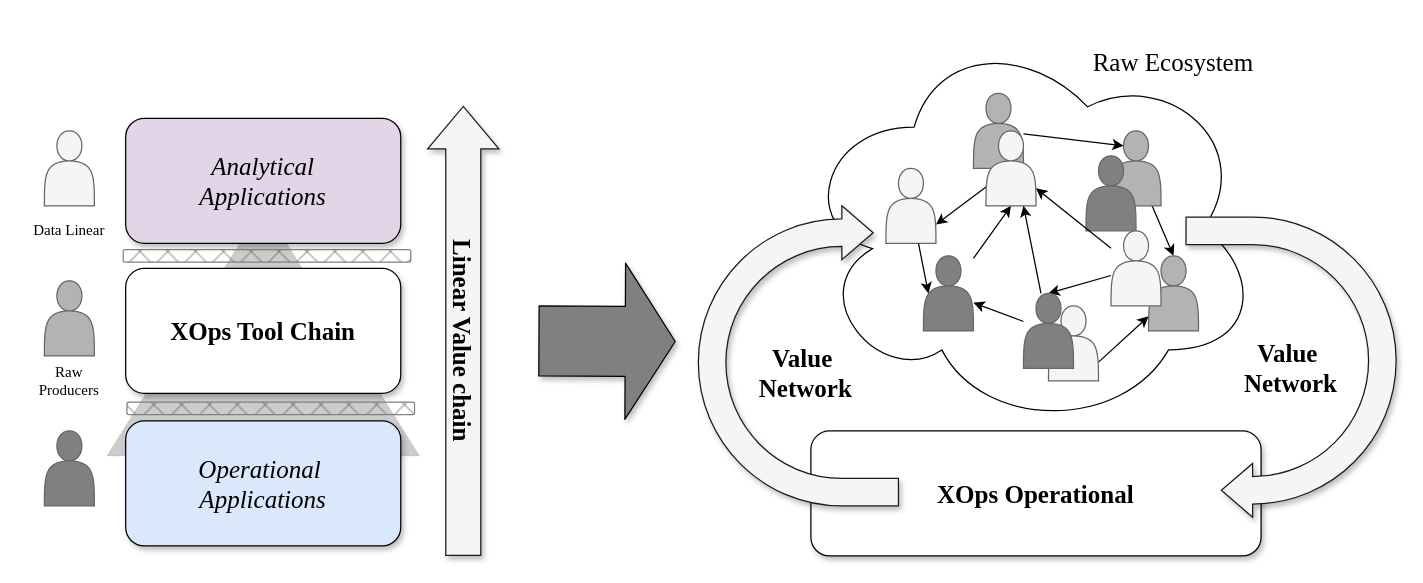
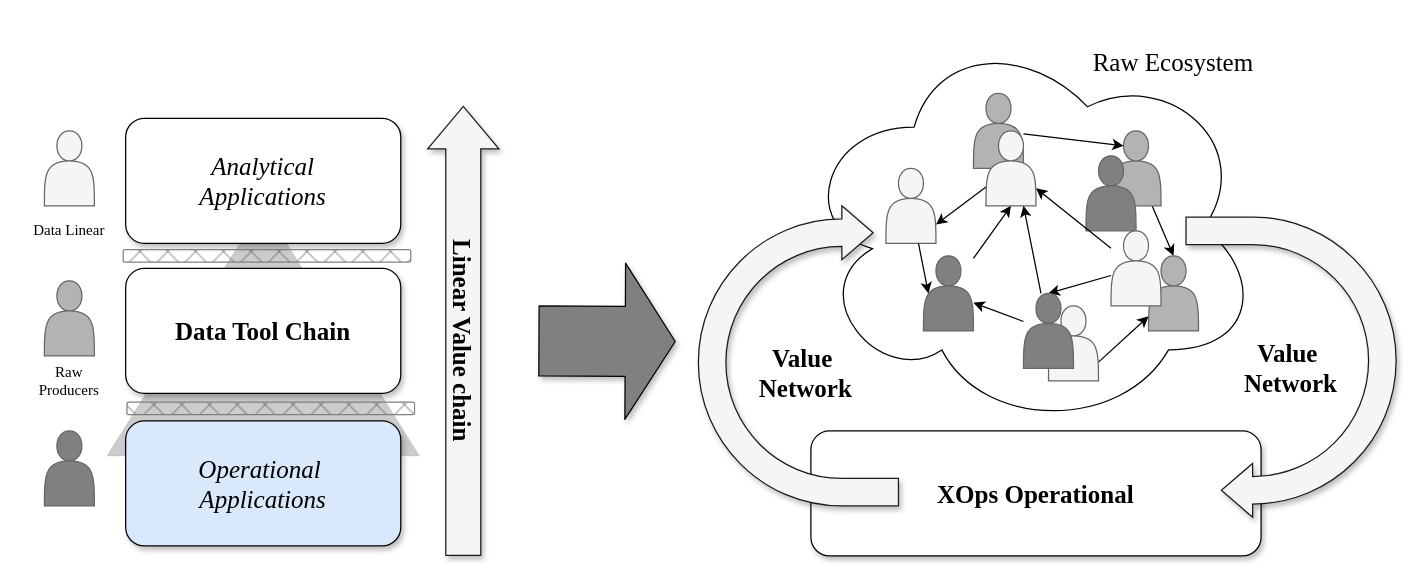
  <mxCell id="0" />
  <mxCell id="1" parent="0" />
  <mxCell id="2" value="" style="verticalLabelPosition=bottom;verticalAlign=top;html=1;shape=mxgraph.basic.acute_triangle;dx=0.5;fillColor=#CCCCCC;fontColor=#333333;strokeColor=#666666;strokeWidth=0;" vertex="1" parent="1"><mxGeometry x="85" width="250" height="200" as="geometry" y="164" /></mxCell>
- <mxCell id="3" value="&lt;font style=&quot;font-size: 20px;&quot;&gt;&lt;b&gt;XOps Tool Chain&lt;/b&gt;&lt;/font&gt;" style="rounded=1;whiteSpace=wrap;html=1;hachureGap=4;fontFamily=Architects Daughter;fontSource=https%3A%2F%2Ffonts.googleapis.com%2Fcss%3Ffamily%3DArchitects%2BDaughter;shadow=1;" vertex="1" parent="1"><mxGeometry x="100" y="214" width="220" height="100" as="geometry" /></mxCell>
+ <mxCell id="3" value="&lt;font style=&quot;font-size: 20px;&quot;&gt;&lt;b&gt;Data Tool Chain&lt;/b&gt;&lt;/font&gt;" style="rounded=1;whiteSpace=wrap;html=1;hachureGap=4;fontFamily=Architects Daughter;fontSource=https%3A%2F%2Ffonts.googleapis.com%2Fcss%3Ffamily%3DArchitects%2BDaughter;shadow=1;" vertex="1" parent="1"><mxGeometry x="100" y="214" width="220" height="100" as="geometry" /></mxCell>
  <mxCell id="4" value="" style="shape=actor;whiteSpace=wrap;html=1;hachureGap=4;fontFamily=Architects Daughter;fontSource=https%3A%2F%2Ffonts.googleapis.com%2Fcss%3Ffamily%3DArchitects%2BDaughter;fillColor=#808080;fontColor=#333333;strokeColor=#666666;" vertex="1" parent="1"><mxGeometry x="35" y="344" width="40" height="60" as="geometry" /></mxCell>
  <mxCell id="5" value="Raw Producers" style="text;html=1;align=center;verticalAlign=middle;whiteSpace=wrap;rounded=0;fontFamily=Architects Daughter;fontSource=https%3A%2F%2Ffonts.googleapis.com%2Fcss%3Ffamily%3DArchitects%2BDaughter;" vertex="1" parent="1"><mxGeometry y="284" width="70" height="40" as="geometry" x="20" /></mxCell>
  <mxCell id="6" value="" style="shape=actor;whiteSpace=wrap;html=1;hachureGap=4;fontFamily=Architects Daughter;fontSource=https%3A%2F%2Ffonts.googleapis.com%2Fcss%3Ffamily%3DArchitects%2BDaughter;fillColor=#B3B3B3;fontColor=#333333;strokeColor=#666666;fillStyle=solid;" vertex="1" parent="1"><mxGeometry x="35" y="224" width="40" height="60" as="geometry" /></mxCell>
  <mxCell id="7" value="Data Linear" style="text;html=1;align=center;verticalAlign=middle;whiteSpace=wrap;rounded=0;fontFamily=Architects Daughter;fontSource=https%3A%2F%2Ffonts.googleapis.com%2Fcss%3Ffamily%3DArchitects%2BDaughter;" vertex="1" parent="1"><mxGeometry width="70" height="40" as="geometry" x="20" y="164" /></mxCell>
  <mxCell id="8" value="" style="shape=actor;whiteSpace=wrap;html=1;hachureGap=4;fontFamily=Architects Daughter;fontSource=https%3A%2F%2Ffonts.googleapis.com%2Fcss%3Ffamily%3DArchitects%2BDaughter;fillColor=#f5f5f5;fontColor=#333333;strokeColor=#666666;" vertex="1" parent="1"><mxGeometry x="35" y="104" width="40" height="60" as="geometry" /></mxCell>
- <mxCell id="9" value="&lt;font style=&quot;font-size: 20px;&quot;&gt;&lt;i&gt;Analytical&lt;/i&gt;&lt;/font&gt;&lt;div&gt;&lt;font style=&quot;font-size: 20px;&quot;&gt;&lt;i&gt;Applications&lt;/i&gt;&lt;/font&gt;&lt;/div&gt;" style="rounded=1;whiteSpace=wrap;html=1;hachureGap=4;fontFamily=Architects Daughter;fontSource=https%3A%2F%2Ffonts.googleapis.com%2Fcss%3Ffamily%3DArchitects%2BDaughter;shadow=1;fillColor=#e1d5e7;" vertex="1" parent="1"><mxGeometry x="100" y="94" width="220" height="100" as="geometry" /></mxCell>
+ <mxCell id="9" value="&lt;font style=&quot;font-size: 20px;&quot;&gt;&lt;i&gt;Analytical&lt;/i&gt;&lt;/font&gt;&lt;div&gt;&lt;font style=&quot;font-size: 20px;&quot;&gt;&lt;i&gt;Applications&lt;/i&gt;&lt;/font&gt;&lt;/div&gt;" style="rounded=1;whiteSpace=wrap;html=1;hachureGap=4;fontFamily=Architects Daughter;fontSource=https%3A%2F%2Ffonts.googleapis.com%2Fcss%3Ffamily%3DArchitects%2BDaughter;shadow=1;" vertex="1" parent="1"><mxGeometry x="100" y="94" width="220" height="100" as="geometry" /></mxCell>
  <mxCell id="10" value="&lt;font style=&quot;font-size: 20px;&quot;&gt;&lt;i&gt;Operational&amp;nbsp;&lt;/i&gt;&lt;/font&gt;&lt;div&gt;&lt;font style=&quot;font-size: 20px;&quot;&gt;&lt;i&gt;Applications&lt;/i&gt;&lt;/font&gt;&lt;/div&gt;" style="rounded=1;whiteSpace=wrap;html=1;hachureGap=4;fontFamily=Architects Daughter;fontSource=https%3A%2F%2Ffonts.googleapis.com%2Fcss%3Ffamily%3DArchitects%2BDaughter;shadow=1;fillColor=#dae8fc;" vertex="1" parent="1"><mxGeometry x="100" y="336" width="220" height="100" as="geometry" /></mxCell>
  <mxCell id="11" value="" style="shape=image;verticalLabelPosition=bottom;labelBackgroundColor=default;verticalAlign=top;aspect=fixed;imageAspect=0;image=https://www.iconpacks.net/icons/1/free-factory-icon-1067-thumb.png;" vertex="1" parent="1"><mxGeometry x="270" y="272" width="42" height="42" as="geometry" /></mxCell>
  <mxCell id="12" value="" style="shape=image;verticalLabelPosition=bottom;labelBackgroundColor=default;verticalAlign=top;aspect=fixed;imageAspect=0;image=https://cdn-icons-png.flaticon.com/512/870/870056.png;" vertex="1" parent="1"><mxGeometry x="268" y="396" width="40" height="40" as="geometry" /></mxCell>
  <mxCell id="13" value="" style="shape=image;verticalLabelPosition=bottom;labelBackgroundColor=default;verticalAlign=top;aspect=fixed;imageAspect=0;image=https://cdn-icons-png.flaticon.com/512/1570/1570889.png;" vertex="1" parent="1"><mxGeometry x="276" y="160" width="30" height="30" as="geometry" /></mxCell>
  <mxCell id="14" value="" style="ellipse;shape=cloud;whiteSpace=wrap;html=1;" vertex="1" parent="1"><mxGeometry x="638" y="20" width="370" height="324" as="geometry" /></mxCell>
  <mxCell id="15" style="rounded=0;orthogonalLoop=1;jettySize=auto;html=1;entryX=0.5;entryY=1;entryDx=0;entryDy=0;" edge="1" parent="1" source="16" target="22"><mxGeometry relative="1" as="geometry" /></mxCell>
  <mxCell id="16" value="" style="shape=actor;whiteSpace=wrap;html=1;hachureGap=4;fontFamily=Architects Daughter;fontSource=https%3A%2F%2Ffonts.googleapis.com%2Fcss%3Ffamily%3DArchitects%2BDaughter;fillColor=#808080;fontColor=#333333;strokeColor=#666666;" vertex="1" parent="1"><mxGeometry x="738" y="204" width="40" height="60" as="geometry" /></mxCell>
  <mxCell id="17" value="" style="shape=actor;whiteSpace=wrap;html=1;hachureGap=4;fontFamily=Architects Daughter;fontSource=https%3A%2F%2Ffonts.googleapis.com%2Fcss%3Ffamily%3DArchitects%2BDaughter;fillColor=#B3B3B3;fontColor=#333333;strokeColor=#666666;fillStyle=solid;" vertex="1" parent="1"><mxGeometry x="778" y="74" width="40" height="60" as="geometry" /></mxCell>
  <mxCell id="18" value="" style="shape=actor;whiteSpace=wrap;html=1;hachureGap=4;fontFamily=Architects Daughter;fontSource=https%3A%2F%2Ffonts.googleapis.com%2Fcss%3Ffamily%3DArchitects%2BDaughter;fillColor=#f5f5f5;fontColor=#333333;strokeColor=#666666;" vertex="1" parent="1"><mxGeometry x="708" y="134" width="40" height="60" as="geometry" /></mxCell>
  <mxCell id="19" style="edgeStyle=none;rounded=0;orthogonalLoop=1;jettySize=auto;html=1;" edge="1" parent="1" source="34" target="16"><mxGeometry relative="1" as="geometry" /></mxCell>
  <mxCell id="20" style="edgeStyle=none;rounded=0;orthogonalLoop=1;jettySize=auto;html=1;exitX=1;exitY=0.75;exitDx=0;exitDy=0;" edge="1" parent="1" source="32" target="26"><mxGeometry relative="1" as="geometry" /></mxCell>
  <mxCell id="21" style="edgeStyle=none;rounded=0;orthogonalLoop=1;jettySize=auto;html=1;entryX=1;entryY=0.75;entryDx=0;entryDy=0;" edge="1" parent="1" source="22" target="18"><mxGeometry relative="1" as="geometry" /></mxCell>
  <mxCell id="22" value="" style="shape=actor;whiteSpace=wrap;html=1;hachureGap=4;fontFamily=Architects Daughter;fontSource=https%3A%2F%2Ffonts.googleapis.com%2Fcss%3Ffamily%3DArchitects%2BDaughter;fillColor=#f5f5f5;fontColor=#333333;strokeColor=#666666;" vertex="1" parent="1"><mxGeometry x="788" y="104" width="40" height="60" as="geometry" /></mxCell>
  <mxCell id="23" style="edgeStyle=none;rounded=0;orthogonalLoop=1;jettySize=auto;html=1;entryX=0.5;entryY=0;entryDx=0;entryDy=0;" edge="1" parent="1" source="24" target="26"><mxGeometry relative="1" as="geometry" /></mxCell>
  <mxCell id="24" value="" style="shape=actor;whiteSpace=wrap;html=1;hachureGap=4;fontFamily=Architects Daughter;fontSource=https%3A%2F%2Ffonts.googleapis.com%2Fcss%3Ffamily%3DArchitects%2BDaughter;fillColor=#B3B3B3;fontColor=#333333;strokeColor=#666666;fillStyle=solid;" vertex="1" parent="1"><mxGeometry x="888" y="104" width="40" height="60" as="geometry" /></mxCell>
  <mxCell id="25" value="" style="shape=actor;whiteSpace=wrap;html=1;hachureGap=4;fontFamily=Architects Daughter;fontSource=https%3A%2F%2Ffonts.googleapis.com%2Fcss%3Ffamily%3DArchitects%2BDaughter;fillColor=#808080;fontColor=#333333;strokeColor=#666666;" vertex="1" parent="1"><mxGeometry x="868" y="124" width="40" height="60" as="geometry" /></mxCell>
  <mxCell id="26" value="" style="shape=actor;whiteSpace=wrap;html=1;hachureGap=4;fontFamily=Architects Daughter;fontSource=https%3A%2F%2Ffonts.googleapis.com%2Fcss%3Ffamily%3DArchitects%2BDaughter;fillColor=#B3B3B3;fontColor=#333333;strokeColor=#666666;fillStyle=solid;" vertex="1" parent="1"><mxGeometry x="918" y="204" width="40" height="60" as="geometry" /></mxCell>
  <mxCell id="27" style="edgeStyle=none;rounded=0;orthogonalLoop=1;jettySize=auto;html=1;" edge="1" parent="1" source="29" target="22"><mxGeometry relative="1" as="geometry" /></mxCell>
  <mxCell id="28" style="edgeStyle=none;rounded=0;orthogonalLoop=1;jettySize=auto;html=1;entryX=0.5;entryY=0;entryDx=0;entryDy=0;" edge="1" parent="1" source="29" target="34"><mxGeometry relative="1" as="geometry" /></mxCell>
  <mxCell id="29" value="" style="shape=actor;whiteSpace=wrap;html=1;hachureGap=4;fontFamily=Architects Daughter;fontSource=https%3A%2F%2Ffonts.googleapis.com%2Fcss%3Ffamily%3DArchitects%2BDaughter;fillColor=#f5f5f5;fontColor=#333333;strokeColor=#666666;" vertex="1" parent="1"><mxGeometry x="888" y="184" width="40" height="60" as="geometry" /></mxCell>
  <mxCell id="30" style="rounded=0;orthogonalLoop=1;jettySize=auto;html=1;entryX=0.1;entryY=0.5;entryDx=0;entryDy=0;entryPerimeter=0;" edge="1" parent="1" source="18" target="16"><mxGeometry relative="1" as="geometry" /></mxCell>
  <mxCell id="31" style="edgeStyle=none;rounded=0;orthogonalLoop=1;jettySize=auto;html=1;entryX=0.25;entryY=0.2;entryDx=0;entryDy=0;entryPerimeter=0;" edge="1" parent="1" source="17" target="24"><mxGeometry relative="1" as="geometry" /></mxCell>
  <mxCell id="32" value="" style="shape=actor;whiteSpace=wrap;html=1;hachureGap=4;fontFamily=Architects Daughter;fontSource=https%3A%2F%2Ffonts.googleapis.com%2Fcss%3Ffamily%3DArchitects%2BDaughter;fillColor=#f5f5f5;fontColor=#333333;strokeColor=#666666;" vertex="1" parent="1"><mxGeometry x="838" y="244" width="40" height="60" as="geometry" /></mxCell>
  <mxCell id="33" style="edgeStyle=none;rounded=0;orthogonalLoop=1;jettySize=auto;html=1;entryX=0.75;entryY=1;entryDx=0;entryDy=0;" edge="1" parent="1" source="34" target="22"><mxGeometry relative="1" as="geometry" /></mxCell>
  <mxCell id="34" value="" style="shape=actor;whiteSpace=wrap;html=1;hachureGap=4;fontFamily=Architects Daughter;fontSource=https%3A%2F%2Ffonts.googleapis.com%2Fcss%3Ffamily%3DArchitects%2BDaughter;fillColor=#808080;fontColor=#333333;strokeColor=#666666;" vertex="1" parent="1"><mxGeometry x="818" y="234" width="40" height="60" as="geometry" /></mxCell>
  <mxCell id="35" value="&lt;span style=&quot;font-size: 20px;&quot;&gt;&lt;b&gt;XOps Operational&lt;/b&gt;&lt;/span&gt;" style="rounded=1;whiteSpace=wrap;html=1;hachureGap=4;fontFamily=Architects Daughter;fontSource=https%3A%2F%2Ffonts.googleapis.com%2Fcss%3Ffamily%3DArchitects%2BDaughter;shadow=1;" vertex="1" parent="1"><mxGeometry x="648" y="344" width="360" height="100" as="geometry" /></mxCell>
  <mxCell id="36" value="" style="shape=flexArrow;endArrow=classic;html=1;rounded=1;endWidth=68;endSize=13;width=56;fillColor=#808080;flowAnimation=0;shadow=1;" edge="1" parent="1"><mxGeometry width="50" height="50" relative="1" as="geometry"><mxPoint x="430" y="272" as="sourcePoint" /><mxPoint x="540" y="272.5" as="targetPoint" /></mxGeometry></mxCell>
  <mxCell id="37" value="&lt;font style=&quot;font-size: 20px;&quot; data-font-src=&quot;https://fonts.googleapis.com/css?family=Architects+Daughter&quot; face=&quot;Architects Daughter&quot;&gt;Raw&amp;nbsp;&lt;/font&gt;&lt;span style=&quot;font-size: 20px; font-family: &amp;quot;Architects Daughter&amp;quot;; background-color: initial;&quot;&gt;Ecosystem&lt;/span&gt;" style="text;html=1;align=center;verticalAlign=middle;whiteSpace=wrap;rounded=0;" vertex="1" parent="1"><mxGeometry x="844" y="24" width="188" height="50" as="geometry" /></mxCell>
  <mxCell id="38" value="" style="shape=image;verticalLabelPosition=bottom;labelBackgroundColor=default;verticalAlign=top;aspect=fixed;imageAspect=0;image=https://cdn-icons-png.flaticon.com/512/6291/6291325.png;" vertex="1" parent="1"><mxGeometry x="948" y="394" width="42" height="42" as="geometry" /></mxCell>
  <mxCell id="39" value="" style="html=1;shadow=1;dashed=0;align=center;verticalAlign=middle;shape=mxgraph.arrows2.uTurnArrow;dy=11;arrowHead=43;dx2=25;fillColor=#f5f5f5;fontColor=#333333;strokeColor=#1A1A1A;" vertex="1" parent="1"><mxGeometry x="558" width="160" height="240" as="geometry" y="164" /></mxCell>
  <mxCell id="40" value="" style="html=1;shadow=1;dashed=0;align=center;verticalAlign=middle;shape=mxgraph.arrows2.uTurnArrow;dy=11;arrowHead=43;dx2=25;rotation=-180;fillColor=#f5f5f5;fontColor=#333333;strokeColor=#1A1A1A;" vertex="1" parent="1"><mxGeometry x="948" y="173" width="168" height="240" as="geometry" /></mxCell>
  <mxCell id="41" value="" style="shape=flexArrow;endArrow=classic;html=1;rounded=0;endWidth=28;endSize=11;width=28;fillColor=#f5f5f5;strokeColor=#1A1A1A;shadow=1;" edge="1" parent="1"><mxGeometry width="50" height="50" relative="1" as="geometry"><mxPoint x="370" y="444" as="sourcePoint" /><mxPoint x="370" y="84" as="targetPoint" /></mxGeometry></mxCell>
  <mxCell id="42" value="&lt;b style=&quot;font-size: 20px;&quot;&gt;Linear Value chain&lt;/b&gt;" style="text;html=1;align=center;verticalAlign=middle;whiteSpace=wrap;rounded=0;fontFamily=Architects Daughter;fontSource=https%3A%2F%2Ffonts.googleapis.com%2Fcss%3Ffamily%3DArchitects%2BDaughter;rotation=90;fontSize=20;" vertex="1" parent="1"><mxGeometry x="270" y="262" width="200" height="20" as="geometry" /></mxCell>
  <mxCell id="43" value="&lt;b style=&quot;font-size: 20px;&quot;&gt;Value&amp;nbsp;&lt;/b&gt;&lt;div&gt;&lt;b style=&quot;font-size: 20px;&quot;&gt;Network&lt;/b&gt;&lt;/div&gt;" style="text;html=1;align=center;verticalAlign=middle;whiteSpace=wrap;rounded=0;fontFamily=Architects Daughter;fontSource=https%3A%2F%2Ffonts.googleapis.com%2Fcss%3Ffamily%3DArchitects%2BDaughter;rotation=0;fontSize=20;" vertex="1" parent="1"><mxGeometry x="584" y="272" width="120" height="50" as="geometry" /></mxCell>
  <mxCell id="44" value="&lt;b style=&quot;font-size: 20px;&quot;&gt;Value&amp;nbsp;&lt;/b&gt;&lt;div&gt;&lt;b style=&quot;font-size: 20px;&quot;&gt;Network&lt;/b&gt;&lt;/div&gt;" style="text;html=1;align=center;verticalAlign=middle;whiteSpace=wrap;rounded=0;fontFamily=Architects Daughter;fontSource=https%3A%2F%2Ffonts.googleapis.com%2Fcss%3Ffamily%3DArchitects%2BDaughter;rotation=0;fontSize=20;" vertex="1" parent="1"><mxGeometry x="972" y="268" width="120" height="50" as="geometry" /></mxCell>
  <mxCell id="45" value="" style="rounded=1;whiteSpace=wrap;html=1;fillColor=#4D4D4D;fillStyle=cross-hatch;strokeColor=#808080;" vertex="1" parent="1"><mxGeometry x="98" y="199" width="230" height="10" as="geometry" /></mxCell>
  <mxCell id="46" value="" style="rounded=1;whiteSpace=wrap;html=1;fillColor=#4D4D4D;fillStyle=cross-hatch;strokeColor=#808080;" vertex="1" parent="1"><mxGeometry x="101" y="321" width="230" height="10" as="geometry" /></mxCell>
